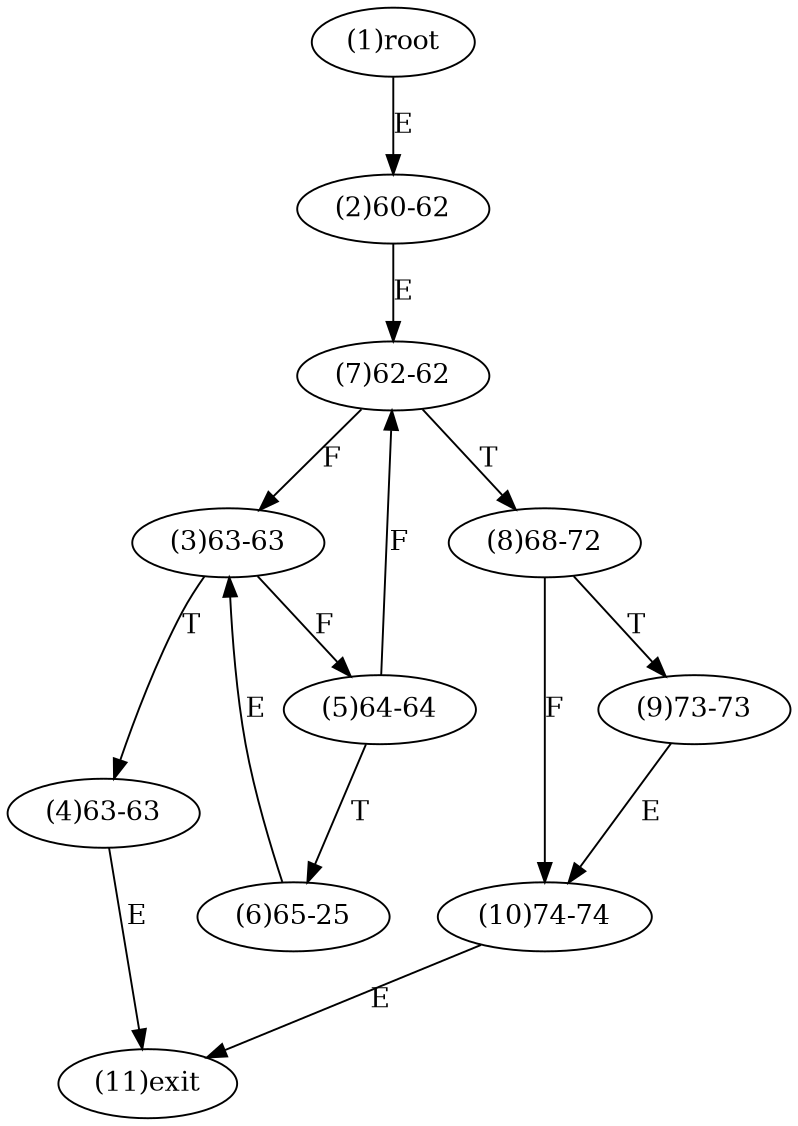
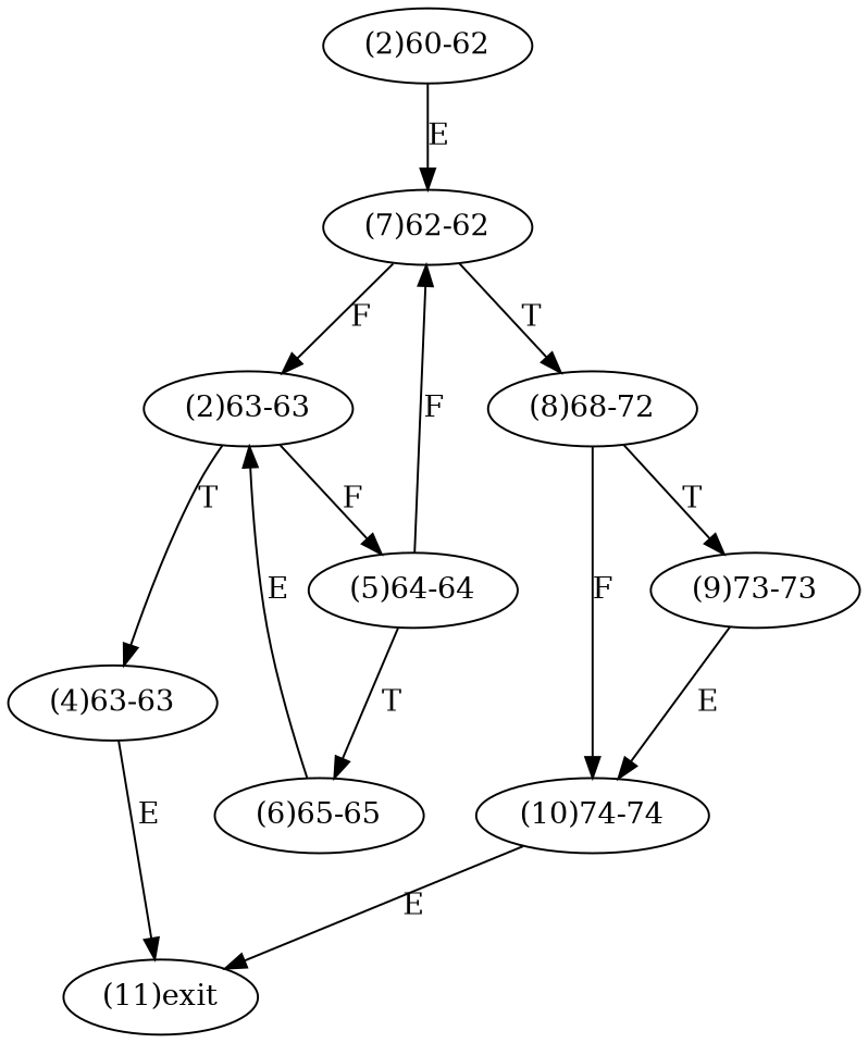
  digraph {
    fontname="DejaVu Serif"
    node [fontname="DejaVu Serif"]
    edge [fontname="DejaVu Serif"]
-   n1 [label="(1)root"]
    n2 [label="(2)60-62"]
    n3 [label="(7)62-62"]
-   n4 [label="(3)63-63"]
+   n4 [label="(2)63-63"]
    n5 [label="(8)68-72"]
    n6 [label="(4)63-63"]
    n7 [label="(5)64-64"]
    n8 [label="(11)exit"]
-   n9 [label="(6)65-25"]
+   n9 [label="(6)65-65"]
    n10 [label="(9)73-73"]
    n11 [label="(10)74-74"]
-   n1 -> n2 [label=E]
    n2 -> n3 [label=E]
    n3 -> n4 [label=F]
    n3 -> n5 [label=T]
    n4 -> n6 [label=T]
    n4 -> n7 [label=F]
    n5 -> n10 [label=T]
    n5 -> n11 [label=F]
    n6 -> n8 [label=E]
    n7 -> n3 [label=F]
    n7 -> n9 [label=T]
    n9 -> n4 [label=E]
    n10 -> n11 [label=E]
    n11 -> n8 [label=E]
  }
